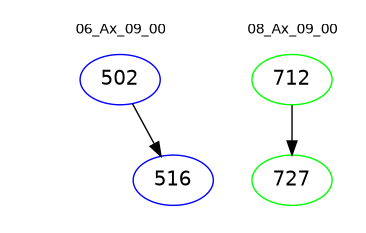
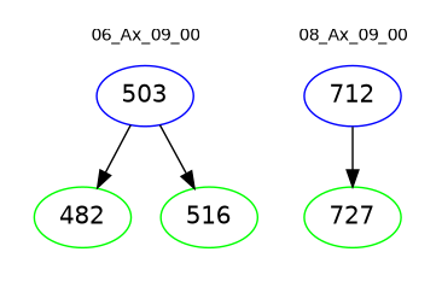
  digraph {
    fontname="DejaVu Sans"
    node [color=blue fontname="DejaVu Sans"]
    edge [color=black fontname="DejaVu Sans"]
-   n1 [label=502]
-   n3 [label=516]
-   n4 [color=green label=712]
+   n1 [label=503]
+   n2 [color=green label=482]
+   n3 [color=green label=516]
+   n4 [label=712]
    n5 [color=green label=727]
    subgraph cluster_1 {
      color=white
      fontsize=10
      label="06_Ax_09_00"
      n1
+     n2
      n3
    }
    subgraph cluster_2 {
      color=white
      fontsize=10
      label="08_Ax_09_00"
      n4
      n5
    }
+   n1 -> n2
    n1 -> n3
    n4 -> n5
  }
